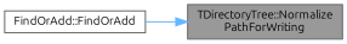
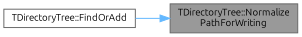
  digraph {
    rankdir=RL
    fontname=Ubuntu
    node [fontname=Ubuntu fontsize=10 shape=box style=filled]
    n1 [color=gray40 fillcolor=grey60 fontcolor=black height=0.2 label="TDirectoryTree::Normalize\lPathForWriting" width=0.4]
-   n2 [color=grey40 fillcolor=white height=0.2 label="FindOrAdd::FindOrAdd" width=0.4]
+   n2 [color=grey40 fillcolor=white height=0.2 label="TDirectoryTree::FindOrAdd" width=0.4]
    n1 -> n2 [color=steelblue1 dir=back fontname=Ubuntu fontsize=10 labelfontname=Helvetica labelfontsize=10 style=solid]
  }
